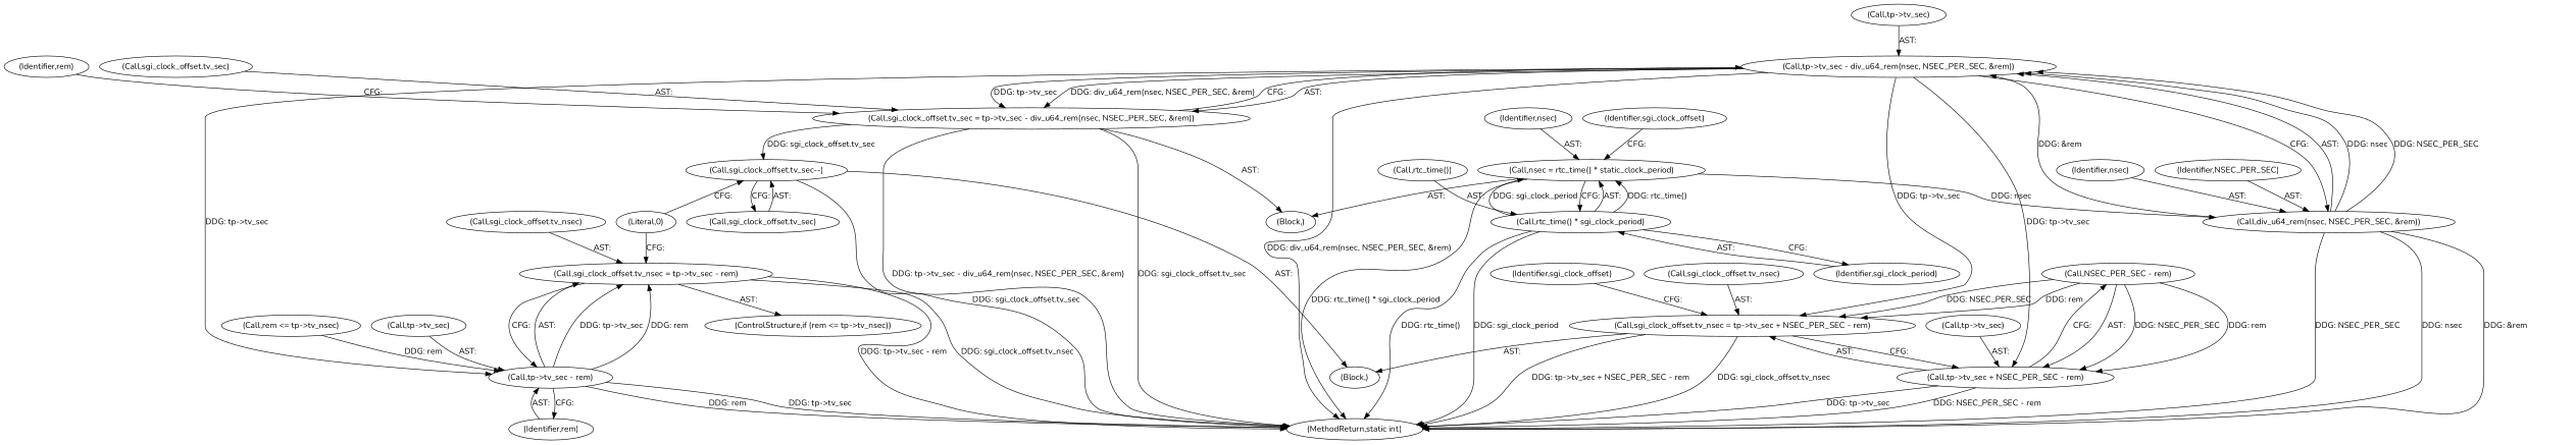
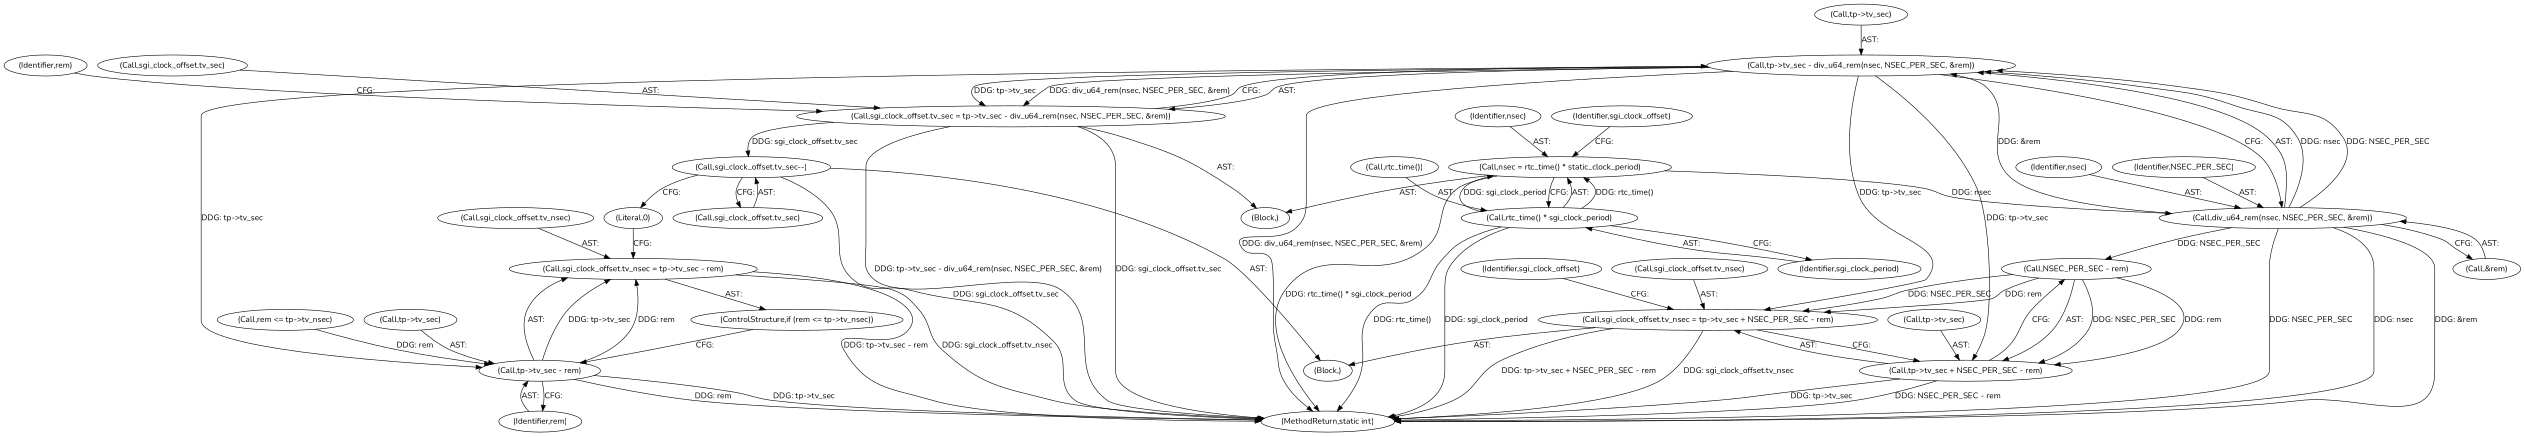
  digraph {
    fontname=Nunito
    node [fontname=Nunito]
    edge [fontname=Nunito]
    n1 [label="(Call,tp->tv_sec - div_u64_rem(nsec, NSEC_PER_SEC, &rem))"]
    n2 [label="(Call,div_u64_rem(nsec, NSEC_PER_SEC, &rem))"]
    n3 [label="(Call,sgi_clock_offset.tv_sec = tp->tv_sec - div_u64_rem(nsec, NSEC_PER_SEC, &rem))"]
    n4 [label="(Call,tp->tv_sec - rem)"]
    n5 [label="(Call,sgi_clock_offset.tv_nsec = tp->tv_sec + NSEC_PER_SEC - rem)"]
    n6 [label="(Call,tp->tv_sec + NSEC_PER_SEC - rem)"]
    n7 [label="(MethodReturn,static int)"]
    n8 [label="(Call,NSEC_PER_SEC - rem)"]
+   n9 [label="(Call,&rem)"]
    n10 [label="(Block,)"]
    n11 [label="(Call,sgi_clock_offset.tv_sec--)"]
    n12 [label="(Call,sgi_clock_offset.tv_nsec = tp->tv_sec - rem)"]
    n13 [label="(Identifier,rem)"]
    n14 [label="(Block,)"]
    n15 [label="(Call,nsec = rtc_time() * static_clock_period)"]
    n16 [label="(Call,rtc_time() * sgi_clock_period)"]
    n17 [label="(Identifier,sgi_clock_period)"]
    n18 [label="(Call,sgi_clock_offset.tv_sec)"]
    n19 [label="(ControlStructure,if (rem <= tp->tv_nsec))"]
    n20 [label="(Call,tp->tv_sec)"]
    n21 [label="(Call,rem <= tp->tv_nsec)"]
    n22 [label="(Identifier,nsec)"]
    n23 [label="(Call,sgi_clock_offset.tv_nsec)"]
    n24 [label="(Literal,0)"]
    n25 [label="(Identifier,rem)"]
    n26 [label="(Identifier,nsec)"]
    n27 [label="(Call,tp->tv_sec)"]
    n28 [label="(Call,tp->tv_sec)"]
    n29 [label="(Identifier,NSEC_PER_SEC)"]
    n30 [label="(Call,sgi_clock_offset.tv_sec)"]
    n31 [label="(Identifier,sgi_clock_offset)"]
    n32 [label="(Call,rtc_time())"]
    n33 [label="(Identifier,sgi_clock_offset)"]
    n34 [label="(Call,sgi_clock_offset.tv_nsec)"]
    n1 -> n2 [label="CFG: "]
    n1 -> n3 [label="AST: "]
    n1 -> n3 [label="DDG: tp->tv_sec"]
    n1 -> n3 [label="DDG: div_u64_rem(nsec, NSEC_PER_SEC, &rem)"]
    n1 -> n4 [label="DDG: tp->tv_sec"]
    n1 -> n5 [label="DDG: tp->tv_sec"]
    n1 -> n6 [label="DDG: tp->tv_sec"]
    n1 -> n7 [label="DDG: div_u64_rem(nsec, NSEC_PER_SEC, &rem)"]
    n2 -> n1 [label="AST: "]
    n2 -> n1 [label="DDG: nsec"]
    n2 -> n1 [label="DDG: NSEC_PER_SEC"]
    n2 -> n1 [label="DDG: &rem"]
    n2 -> n7 [label="DDG: NSEC_PER_SEC"]
    n2 -> n7 [label="DDG: nsec"]
    n2 -> n7 [label="DDG: &rem"]
+   n2 -> n8 [label="DDG: NSEC_PER_SEC"]
+   n2 -> n9 [label="CFG: "]
    n3 -> n1 [label="CFG: "]
    n3 -> n7 [label="DDG: tp->tv_sec - div_u64_rem(nsec, NSEC_PER_SEC, &rem)"]
    n3 -> n7 [label="DDG: sgi_clock_offset.tv_sec"]
    n3 -> n10 [label="AST: "]
    n3 -> n11 [label="DDG: sgi_clock_offset.tv_sec"]
    n4 -> n7 [label="DDG: rem"]
    n4 -> n7 [label="DDG: tp->tv_sec"]
    n4 -> n12 [label="AST: "]
    n4 -> n12 [label="DDG: tp->tv_sec"]
    n4 -> n12 [label="DDG: rem"]
    n4 -> n13 [label="CFG: "]
    n5 -> n6 [label="CFG: "]
    n5 -> n7 [label="DDG: sgi_clock_offset.tv_nsec"]
    n5 -> n7 [label="DDG: tp->tv_sec + NSEC_PER_SEC - rem"]
    n5 -> n14 [label="AST: "]
    n6 -> n5 [label="AST: "]
    n6 -> n7 [label="DDG: NSEC_PER_SEC - rem"]
    n6 -> n7 [label="DDG: tp->tv_sec"]
    n6 -> n8 [label="CFG: "]
    n8 -> n5 [label="DDG: NSEC_PER_SEC"]
    n8 -> n5 [label="DDG: rem"]
    n8 -> n6 [label="AST: "]
    n8 -> n6 [label="DDG: NSEC_PER_SEC"]
    n8 -> n6 [label="DDG: rem"]
+   n9 -> n2 [label="AST: "]
    n11 -> n7 [label="DDG: sgi_clock_offset.tv_sec"]
    n11 -> n14 [label="AST: "]
    n11 -> n18 [label="CFG: "]
-   n12 -> n4 [label="CFG: "]
+   n19 -> n4 [label="CFG: "]
    n12 -> n7 [label="DDG: tp->tv_sec - rem"]
    n12 -> n7 [label="DDG: sgi_clock_offset.tv_nsec"]
    n12 -> n19 [label="AST: "]
    n13 -> n4 [label="AST: "]
    n15 -> n2 [label="DDG: nsec"]
    n15 -> n7 [label="DDG: rtc_time() * sgi_clock_period"]
    n15 -> n10 [label="AST: "]
    n15 -> n16 [label="CFG: "]
    n16 -> n7 [label="DDG: sgi_clock_period"]
    n16 -> n7 [label="DDG: rtc_time()"]
    n16 -> n15 [label="AST: "]
    n16 -> n15 [label="DDG: rtc_time()"]
    n16 -> n15 [label="DDG: sgi_clock_period"]
    n16 -> n17 [label="CFG: "]
    n17 -> n16 [label="AST: "]
    n18 -> n11 [label="AST: "]
    n20 -> n1 [label="AST: "]
    n21 -> n4 [label="DDG: rem"]
    n22 -> n2 [label="AST: "]
    n23 -> n5 [label="AST: "]
-   n24 -> n11 [label="CFG: "]
+   n11 -> n24 [label="CFG: "]
    n24 -> n12 [label="CFG: "]
    n25 -> n3 [label="CFG: "]
    n26 -> n15 [label="AST: "]
    n27 -> n4 [label="AST: "]
    n28 -> n6 [label="AST: "]
    n29 -> n2 [label="AST: "]
    n30 -> n3 [label="AST: "]
    n31 -> n15 [label="CFG: "]
    n32 -> n16 [label="AST: "]
    n33 -> n5 [label="CFG: "]
    n34 -> n12 [label="AST: "]
  }
